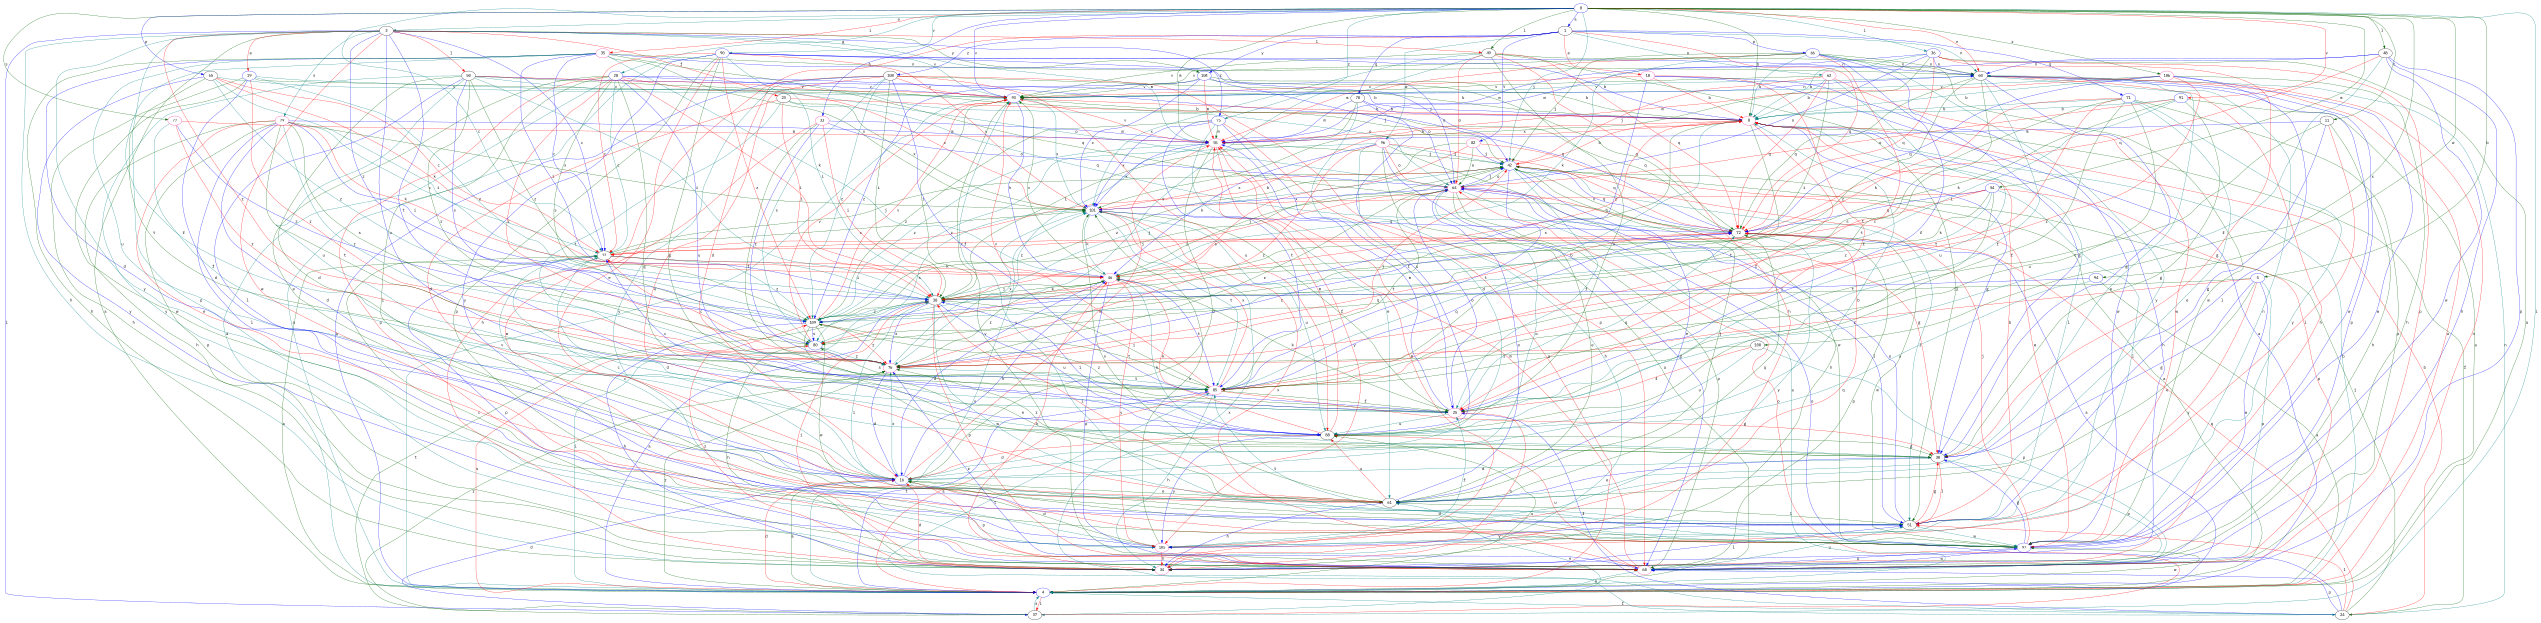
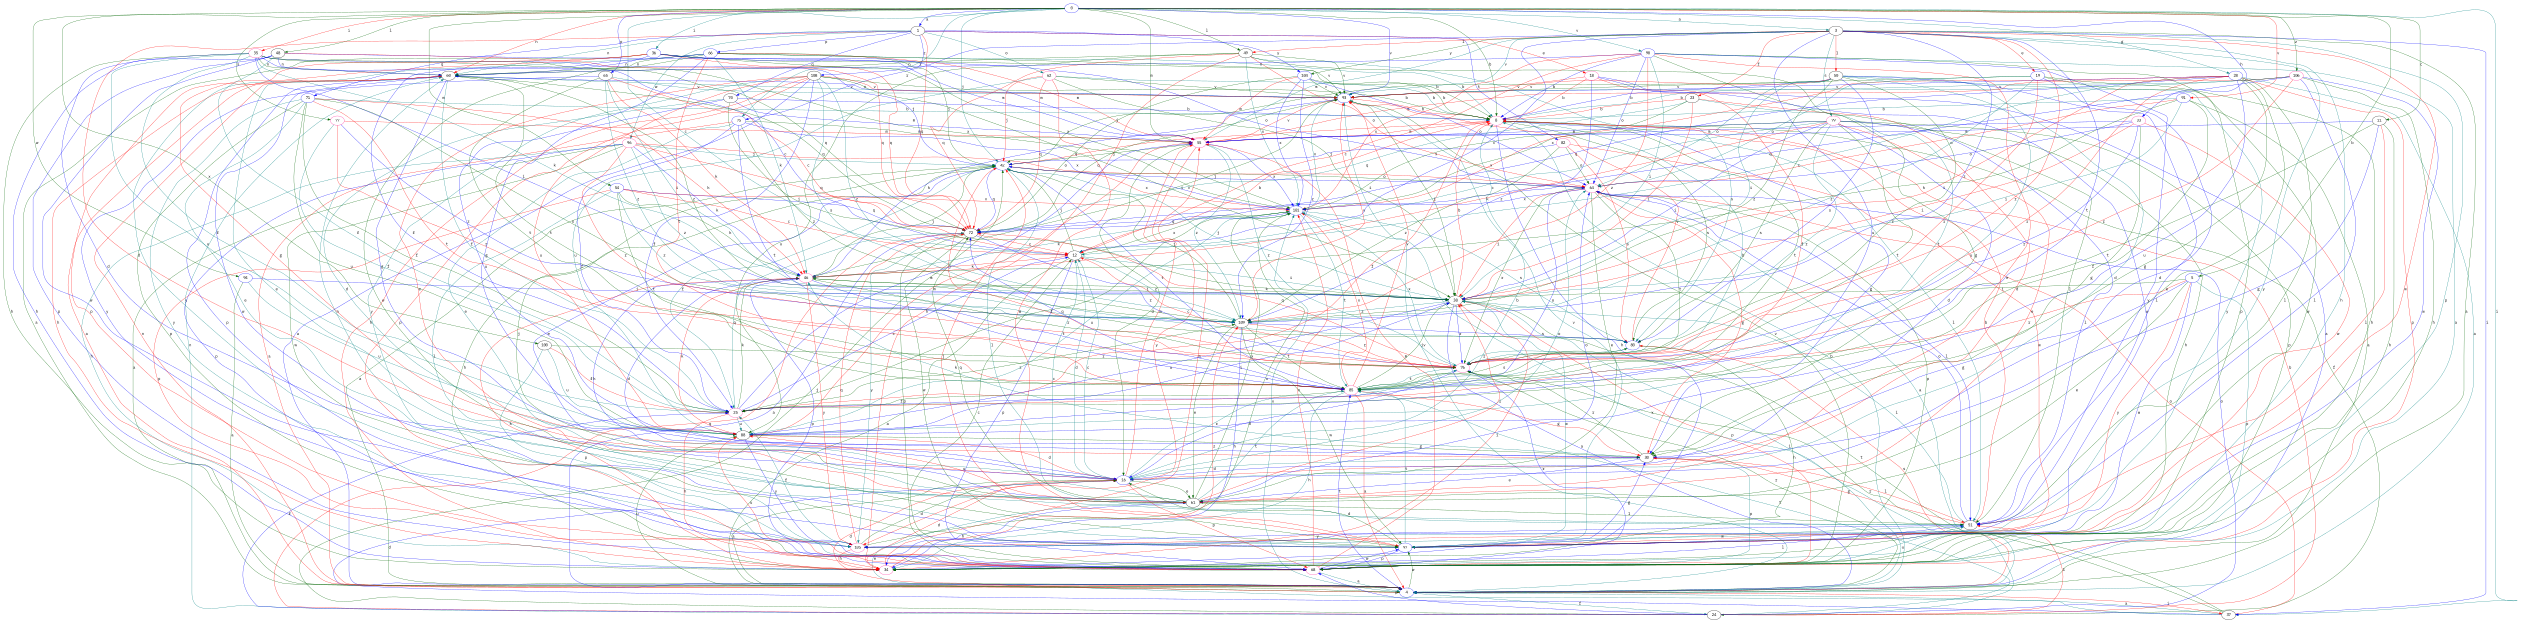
  strict digraph {
    fontname="IBM Plex Mono"
    node [color=black fontname="IBM Plex Mono"]
    edge [color=darkgreen fontname="IBM Plex Mono"]
    0 [color=blue]
    1
    3
    n4 [color=blue label=5]
    8 [color=deeppink]
    11
    12
    28 [color=blue]
    33 [color=deeppink]
    35 [color=deeppink]
    36 [color=blue]
    37
    42 [color=blue]
    48
    49
    54 [color=blue]
    55 [color=deeppink]
    60
    65
    75 [color=blue]
    77 [color=deeppink]
    90 [color=blue]
    91 [color=blue]
    93 [color=blue]
    94 [color=blue]
    100
    106 [color=deeppink]
    16 [color=blue]
    18 [color=deeppink]
    62 [color=deeppink]
    66 [color=blue]
    70
    71 [color=blue]
    72
    82 [color=deeppink]
    96 [color=deeppink]
    104 [color=blue]
    108
    4 [color=blue]
    19 [color=blue]
    23
    34 [color=deeppink]
    50
    68 [color=deeppink]
    76 [color=deeppink]
    79 [color=deeppink]
    85 [color=deeppink]
    88
    97 [color=blue]
    105 [color=deeppink]
    109
    38
    n53 [label=61]
    30
    24
    80 [color=blue]
    25 [color=deeppink]
    51
    101 [color=blue]
    46 [color=deeppink]
    64 [color=deeppink]
    0 -> 1 [color=blue label=a]
    0 -> 3 [color=teal label=a]
    0 -> n4 [label=b]
    0 -> 8 [label=b]
    0 -> 11 [label=c]
    0 -> 12 [color=teal label=c]
    0 -> 28 [color=teal label=g]
    0 -> 33 [color=blue label=h]
    0 -> 35 [color=red label=i]
    0 -> 36 [color=teal label=i]
    0 -> 37 [color=teal label=i]
    0 -> 42 [color=teal label=j]
    0 -> 48 [label=l]
    0 -> 49 [label=l]
    0 -> 54 [label=m]
    0 -> 55 [label=m]
    0 -> 60 [color=red label=n]
    0 -> 65 [color=blue label=p]
    0 -> 75 [color=teal label=r]
    0 -> 77 [label=s]
    0 -> 90 [color=teal label=v]
    0 -> 91 [color=red label=v]
    0 -> 93 [color=blue label=v]
    0 -> 94 [label=w]
    0 -> 100 [label=x]
    0 -> 106 [label=z]
    1 -> 60 [color=teal label=n]
    1 -> 16 [color=red label=d]
    1 -> 18 [color=red label=e]
    1 -> 62 [color=teal label=o]
    1 -> 66 [color=blue label=p]
    1 -> 70 [color=blue label=q]
    1 -> 71 [color=blue label=q]
    1 -> 72 [color=red label=q]
    1 -> 82 [color=blue label=t]
    1 -> 96 [color=teal label=w]
    1 -> 104 [color=blue label=y]
    1 -> 108 [color=blue label=z]
    3 -> 12 [color=blue label=c]
    3 -> 37 [color=blue label=i]
    3 -> 49 [color=red label=l]
    3 -> 55 [color=teal label=m]
    3 -> 75 [color=blue label=r]
    3 -> 93 [color=teal label=v]
    3 -> 104 [label=y]
    3 -> 4 [label=a]
    3 -> 19 [color=red label=e]
    3 -> 23 [color=red label=f]
    3 -> 34 [color=teal label=h]
    3 -> 50 [color=red label=l]
    3 -> 68 [color=teal label=p]
    3 -> 76 [color=red label=r]
    3 -> 79 [color=teal label=s]
    3 -> 85 [color=blue label=t]
    3 -> 88 [color=blue label=u]
    3 -> 97 [color=red label=w]
    3 -> 105 [color=teal label=y]
    3 -> 109 [color=blue label=z]
    n4 -> 68 [color=teal label=p]
    n4 -> 76 [color=red label=r]
    n4 -> 97 [color=blue label=w]
    n4 -> 105 [color=red label=y]
    n4 -> 38 [label=i]
    n4 -> n53 [label=e]
    n4 -> 30 [color=blue label=g]
    8 -> 55 [color=red label=m]
    8 -> 34 [color=blue label=h]
    8 -> 85 [label=t]
    8 -> 30 [color=blue label=g]
    8 -> 24 [label=f]
    8 -> 80 [label=s]
    8 -> 25 [color=red label=f]
    8 -> 51 [color=teal label=l]
    11 -> 55 [color=blue label=m]
    11 -> 34 [label=h]
    11 -> 85 [label=t]
    11 -> 30 [color=blue label=g]
    11 -> 51 [color=red label=l]
    12 -> 8 [color=red label=b]
    12 -> 42 [label=j]
    12 -> 16 [color=teal label=d]
    12 -> 4 [label=a]
    12 -> 68 [color=blue label=p]
    12 -> 109 [color=teal label=z]
    12 -> 38 [color=teal label=i]
    12 -> 101 [label=x]
    12 -> 46 [color=red label=k]
    28 -> 12 [color=teal label=c]
    28 -> 93 [color=blue label=v]
    28 -> 72 [color=blue label=q]
    28 -> 4 [color=teal label=a]
    28 -> 68 [color=red label=p]
    28 -> 76 [color=red label=r]
    28 -> 88 [color=blue label=u]
    28 -> 38 [color=red label=i]
    28 -> n53 [label=e]
    28 -> 30 [label=g]
-   28 -> 80 [label=s]
    28 -> 51 [label=l]
    28 -> 101 [color=red label=x]
    33 -> 55 [color=blue label=m]
    33 -> 76 [color=blue label=r]
    33 -> 97 [color=red label=w]
    33 -> 38 [color=red label=i]
    33 -> 25 [label=f]
    33 -> 64 [color=blue label=o]
    35 -> 12 [color=blue label=c]
    35 -> 42 [color=blue label=j]
    35 -> 60 [label=n]
    35 -> 16 [color=blue label=d]
    35 -> 72 [label=q]
    35 -> 34 [label=h]
    35 -> 88 [color=teal label=u]
    35 -> 38 [color=blue label=i]
    35 -> 25 [color=teal label=f]
    35 -> 101 [label=x]
    35 -> 46 [color=teal label=k]
-   36 -> 8 [color=teal label=b]
+   36 -> 8 [label=b]
    36 -> 55 [color=blue label=m]
    36 -> 60 [color=blue label=n]
    36 -> 72 [color=red label=q]
    36 -> 4 [label=a]
    36 -> 68 [color=red label=p]
    36 -> 30 [color=red label=g]
    36 -> 101 [label=x]
    36 -> 64 [color=blue label=o]
    37 -> 16 [color=blue label=d]
    37 -> 4 [color=teal label=a]
    37 -> 76 [label=r]
    37 -> 38 [label=t]
    37 -> n53 [color=teal label=e]
    37 -> 64 [color=red label=o]
    42 -> 8 [color=red label=b]
    42 -> 72 [color=blue label=q]
    42 -> 4 [label=a]
    42 -> 34 [label=h]
    42 -> 85 [color=blue label=t]
    42 -> n53 [color=blue label=e]
    42 -> 25 [color=teal label=f]
    42 -> 51 [color=teal label=l]
    42 -> 101 [color=red label=x]
    42 -> 64 [label=o]
    48 -> 55 [color=blue label=m]
    48 -> 60 [color=blue label=n]
    48 -> 72 [color=red label=q]
    48 -> 34 [color=blue label=h]
    48 -> 68 [color=blue label=p]
    48 -> 97 [color=blue label=w]
    48 -> 25 [color=teal label=f]
    49 -> 60 [label=n]
    49 -> 93 [label=v]
    49 -> 72 [color=red label=q]
    49 -> 34 [color=red label=h]
    49 -> 88 [label=u]
    49 -> 80 [color=teal label=s]
    49 -> 51 [label=l]
    49 -> 101 [color=teal label=x]
    49 -> 64 [color=red label=o]
    54 -> 12 [color=red label=c]
    54 -> 72 [color=blue label=q]
    54 -> 68 [color=red label=p]
    54 -> 85 [label=t]
    54 -> 109 [color=teal label=z]
    54 -> 51 [color=teal label=l]
    54 -> 101 [color=red label=x]
    54 -> 46 [label=k]
    55 -> 42 [label=j]
    55 -> 93 [color=red label=v]
    55 -> 16 [label=d]
    55 -> 76 [color=teal label=r]
    55 -> 105 [color=red label=y]
    55 -> 109 [color=teal label=z]
    55 -> 101 [color=blue label=x]
    60 -> 93 [color=teal label=v]
    60 -> 72 [label=q]
    60 -> 4 [color=red label=a]
    60 -> 34 [color=red label=h]
    60 -> 68 [color=blue label=p]
    60 -> 85 [label=t]
    60 -> 97 [color=blue label=w]
    60 -> 109 [label=z]
    60 -> n53 [color=teal label=e]
    60 -> 30 [color=blue label=g]
    60 -> 25 [color=teal label=f]
    65 -> 12 [color=red label=c]
    65 -> 93 [color=teal label=v]
    65 -> 85 [label=t]
    65 -> 105 [color=blue label=y]
    65 -> 109 [color=teal label=z]
    65 -> 38 [color=teal label=i]
    65 -> 46 [color=red label=k]
    75 -> 55 [label=m]
    75 -> 4 [color=red label=a]
    75 -> 85 [color=blue label=t]
    75 -> 109 [label=z]
    75 -> n53 [color=teal label=e]
    75 -> 25 [color=blue label=f]
    75 -> 101 [color=blue label=x]
    77 -> 55 [color=red label=m]
    77 -> 76 [color=red label=r]
    77 -> 109 [color=blue label=z]
    77 -> 25 [color=teal label=f]
    90 -> 8 [color=blue label=b]
    90 -> 12 [color=red label=c]
    90 -> 60 [color=blue label=n]
    90 -> 4 [color=teal label=a]
    90 -> 68 [label=p]
    90 -> 105 [color=blue label=y]
    90 -> 109 [color=red label=z]
    90 -> 38 [color=teal label=i]
    90 -> n53 [color=red label=e]
    90 -> 30 [label=g]
    90 -> 101 [color=red label=x]
    90 -> 64 [color=blue label=o]
    91 -> 8 [color=teal label=b]
    91 -> 4 [label=a]
    91 -> 38 [color=teal label=i]
    91 -> 30 [label=g]
    91 -> 46 [label=k]
    91 -> 64 [color=red label=o]
    93 -> 8 [color=red label=b]
    93 -> 60 [color=blue label=n]
    93 -> 72 [label=q]
    93 -> 38 [label=i]
    93 -> 101 [color=teal label=x]
    93 -> 46 [color=blue label=k]
    94 -> 4 [label=a]
    94 -> 88 [color=teal label=u]
    94 -> 38 [color=blue label=i]
    100 -> 68 [color=teal label=p]
    100 -> 76 [label=r]
    100 -> 88 [color=teal label=u]
    100 -> 25 [color=red label=f]
    106 -> 8 [color=teal label=b]
    106 -> 55 [color=red label=m]
    106 -> 93 [color=teal label=v]
    106 -> 72 [color=blue label=q]
    106 -> 34 [label=h]
    106 -> 76 [color=red label=r]
    106 -> 97 [color=blue label=w]
    106 -> 51 [color=blue label=l]
    16 -> 8 [color=teal label=b]
    16 -> 12 [color=teal label=c]
    16 -> 55 [color=red label=m]
    16 -> 4 [label=a]
    16 -> 68 [color=red label=p]
    16 -> 76 [color=teal label=r]
    16 -> n53 [label=e]
    16 -> 46 [color=blue label=k]
    16 -> 64 [color=teal label=o]
    18 -> 8 [color=red label=b]
    18 -> 93 [color=red label=v]
    18 -> 4 [color=blue label=a]
    18 -> 97 [color=blue label=w]
    18 -> 109 [color=blue label=z]
    18 -> 25 [color=red label=f]
    62 -> 8 [color=teal label=b]
    62 -> 42 [color=red label=j]
    62 -> 93 [label=v]
    62 -> 72 [color=red label=q]
    62 -> 88 [color=teal label=u]
    62 -> 97 [color=red label=w]
    62 -> 38 [label=i]
    66 -> 8 [color=teal label=b]
    66 -> 42 [label=j]
    66 -> 55 [color=red label=m]
    66 -> 60 [label=n]
    66 -> 93 [label=v]
    66 -> 85 [color=red label=t]
    66 -> 97 [label=w]
    66 -> 105 [color=teal label=y]
    66 -> 30 [color=blue label=g]
    66 -> 25 [color=blue label=f]
    66 -> 46 [color=teal label=k]
    70 -> 8 [color=blue label=b]
    70 -> 55 [color=blue label=m]
    70 -> 16 [color=teal label=d]
    70 -> 88 [color=blue label=u]
    70 -> 38 [label=i]
    71 -> 8 [color=teal label=b]
    71 -> 68 [label=p]
    71 -> 85 [color=red label=t]
    71 -> 88 [label=u]
    71 -> 105 [color=teal label=y]
    71 -> n53 [color=teal label=e]
    71 -> 80 [label=s]
    71 -> 25 [label=f]
    71 -> 46 [color=red label=k]
    72 -> 12 [color=red label=c]
    72 -> 4 [color=blue label=a]
    72 -> 68 [label=p]
    72 -> 76 [color=blue label=r]
    72 -> 97 [label=w]
    72 -> 105 [color=teal label=y]
    82 -> 42 [color=blue label=j]
    82 -> 97 [color=red label=w]
    82 -> 109 [label=z]
    82 -> 80 [color=red label=s]
    82 -> 64 [label=o]
    96 -> 42 [color=teal label=j]
    96 -> 72 [color=red label=q]
    96 -> 4 [label=a]
    96 -> 34 [color=teal label=h]
    96 -> 68 [color=blue label=p]
    96 -> 76 [color=red label=r]
    96 -> 97 [label=w]
    96 -> 109 [color=teal label=z]
    96 -> 46 [color=blue label=k]
    96 -> 64 [color=red label=o]
    104 -> 8 [label=b]
    104 -> 55 [color=red label=m]
    104 -> 93 [label=v]
    104 -> 72 [label=q]
    104 -> 109 [color=blue label=z]
    104 -> 101 [color=blue label=x]
    104 -> 64 [color=blue label=o]
    108 -> 8 [label=b]
    108 -> 93 [color=red label=v]
    108 -> 4 [color=blue label=a]
    108 -> 34 [color=red label=h]
    108 -> 68 [color=red label=p]
    108 -> 88 [color=red label=u]
    108 -> 105 [color=teal label=y]
    108 -> 109 [color=teal label=z]
    108 -> 38 [label=i]
    108 -> n53 [color=red label=e]
    108 -> 80 [color=teal label=s]
    108 -> 25 [color=blue label=f]
    4 -> 8 [color=teal label=b]
    4 -> 37 [color=red label=i]
    4 -> 60 [color=red label=n]
    4 -> 93 [color=teal label=v]
    4 -> 16 [color=red label=d]
    4 -> 76 [label=r]
    4 -> 85 [color=blue label=t]
    4 -> 88 [label=u]
    4 -> 97 [label=w]
    4 -> 38 [color=teal label=i]
    4 -> 24 [color=teal label=f]
    4 -> 80 [color=red label=s]
    4 -> 101 [color=teal label=x]
    19 -> 93 [label=v]
    19 -> 16 [color=blue label=d]
    19 -> 34 [label=h]
    19 -> 76 [color=red label=r]
    19 -> 97 [label=w]
    19 -> 109 [color=teal label=z]
    19 -> 64 [color=teal label=o]
    23 -> 8 [color=red label=b]
    23 -> 16 [color=red label=d]
    23 -> 72 [color=teal label=q]
    23 -> 85 [color=teal label=t]
    23 -> 38 [color=red label=i]
    23 -> 101 [label=x]
    34 -> 55 [color=red label=m]
    34 -> 16 [color=red label=d]
    34 -> 109 [color=red label=z]
    34 -> 38 [color=red label=i]
    34 -> 51 [color=blue label=l]
    34 -> 46 [color=red label=k]
    50 -> 8 [color=blue label=b]
    50 -> 42 [label=j]
    50 -> 93 [color=red label=v]
-   50 -> 16 [label=d]
+   50 -> 16 [color=teal label=d]
    50 -> 76 [label=r]
    50 -> 88 [color=teal label=u]
    50 -> 105 [color=teal label=y]
    50 -> 109 [label=z]
    50 -> 38 [color=teal label=i]
    50 -> 80 [color=blue label=s]
    50 -> 51 [color=blue label=l]
    50 -> 64 [color=teal label=o]
    68 -> 12 [label=c]
    68 -> 55 [color=red label=m]
    68 -> 93 [label=v]
    68 -> 4 [color=teal label=a]
    68 -> 76 [color=blue label=r]
    68 -> 88 [color=red label=u]
    68 -> 97 [color=blue label=w]
    68 -> 51 [color=teal label=u]
    68 -> 101 [color=red label=x]
    76 -> 12 [color=red label=c]
    76 -> 42 [color=red label=j]
    76 -> 16 [color=blue label=d]
    76 -> 72 [color=red label=q]
    76 -> 85 [color=teal label=t]
    76 -> 101 [color=teal label=x]
    79 -> 12 [color=teal label=c]
    79 -> 55 [color=blue label=m]
    79 -> 16 [color=blue label=d]
    79 -> 34 [label=h]
    79 -> 68 [label=p]
    79 -> 76 [color=teal label=r]
    79 -> 85 [label=t]
    79 -> 38 [color=blue label=i]
    79 -> n53 [color=red label=e]
    79 -> 80 [label=s]
    79 -> 51 [color=blue label=l]
    79 -> 101 [label=x]
    79 -> 46 [color=red label=k]
    85 -> 8 [color=teal label=b]
    85 -> 93 [color=red label=v]
    85 -> 72 [color=blue label=q]
    85 -> 4 [color=red label=a]
    85 -> 34 [color=teal label=h]
    85 -> 38 [label=i]
    85 -> 30 [color=red label=g]
    85 -> 80 [label=s]
    85 -> 25 [label=f]
    85 -> 101 [color=red label=x]
    88 -> 55 [color=red label=m]
    88 -> 16 [color=red label=d]
    88 -> 105 [color=blue label=y]
    88 -> 38 [color=blue label=i]
    88 -> 30 [label=g]
    88 -> 46 [color=red label=k]
    97 -> 42 [color=red label=j]
    97 -> 60 [color=teal label=n]
    97 -> 93 [color=teal label=v]
    97 -> 16 [label=d]
    97 -> 68 [color=blue label=p]
    97 -> 85 [color=teal label=t]
    97 -> 30 [color=blue label=g]
    105 -> 16 [label=d]
    105 -> 72 [color=red label=q]
    105 -> 34 [color=red label=h]
    105 -> 25 [color=teal label=f]
    105 -> 101 [label=x]
    109 -> 42 [label=j]
    109 -> 93 [color=red label=v]
    109 -> 34 [color=blue label=h]
    109 -> 76 [color=red label=r]
    109 -> 85 [label=t]
    109 -> 97 [label=w]
    109 -> n53 [label=e]
    109 -> 80 [color=blue label=s]
    38 -> 8 [color=red label=b]
    38 -> 42 [color=teal label=j]
    38 -> 4 [color=blue label=a]
    38 -> 68 [color=red label=p]
    38 -> 76 [color=blue label=r]
    38 -> 88 [color=blue label=u]
    38 -> 97 [color=teal label=w]
    38 -> 109 [color=teal label=z]
    38 -> 46 [label=k]
    n53 -> 12 [color=teal label=c]
    n53 -> 42 [label=j]
    n53 -> 72 [label=q]
    n53 -> 34 [color=blue label=h]
+   n53 -> 85 [color=teal label=t]
    n53 -> 88 [color=red label=u]
    n53 -> 38 [color=red label=i]
    n53 -> 51 [label=l]
    n53 -> 101 [label=x]
    n53 -> 64 [color=blue label=o]
    30 -> 16 [color=teal label=d]
    30 -> 68 [color=teal label=p]
    30 -> 76 [label=r]
    30 -> n53 [color=blue label=e]
    30 -> 51 [color=red label=l]
    30 -> 46 [color=teal label=k]
    24 -> 8 [color=red label=b]
    24 -> 42 [label=j]
    24 -> 60 [color=teal label=n]
    24 -> 72 [color=red label=q]
    24 -> 68 [color=blue label=p]
    24 -> 85 [color=teal label=t]
    24 -> 25 [color=blue label=f]
    24 -> 51 [color=red label=l]
    24 -> 101 [color=teal label=x]
    24 -> 64 [color=blue label=o]
    80 -> 93 [color=red label=v]
    80 -> 34 [label=h]
    80 -> 76 [color=teal label=r]
    25 -> 12 [color=blue label=c]
    25 -> 55 [color=blue label=m]
    25 -> 72 [color=teal label=q]
    25 -> 34 [color=red label=h]
    25 -> 88 [color=teal label=u]
    25 -> 109 [label=z]
    25 -> 46 [label=k]
    25 -> 64 [color=blue label=o]
    51 -> 8 [color=red label=b]
    51 -> 97 [color=teal label=w]
    51 -> 105 [color=blue label=y]
    51 -> 38 [color=teal label=i]
    51 -> 30 [color=red label=g]
    51 -> 64 [color=blue label=o]
    101 -> 72 [color=blue label=q]
    101 -> 85 [color=teal label=t]
    101 -> 88 [color=teal label=u]
    101 -> 80 [color=teal label=s]
    101 -> 25 [label=f]
    101 -> 46 [color=teal label=k]
    46 -> 42 [label=j]
    46 -> 93 [label=v]
    46 -> 16 [color=blue label=d]
    46 -> 68 [color=blue label=p]
    46 -> 76 [label=r]
    46 -> 85 [color=blue label=t]
    46 -> 105 [color=red label=y]
    46 -> 38 [label=i]
    64 -> 42 [color=blue label=j]
    64 -> 4 [color=teal label=a]
    64 -> 68 [label=p]
    64 -> 76 [label=r]
    64 -> 85 [label=t]
    64 -> 38 [color=red label=i]
    64 -> n53 [label=e]
    64 -> 30 [color=red label=g]
    64 -> 51 [color=blue label=l]
    64 -> 101 [color=blue label=x]
  }
